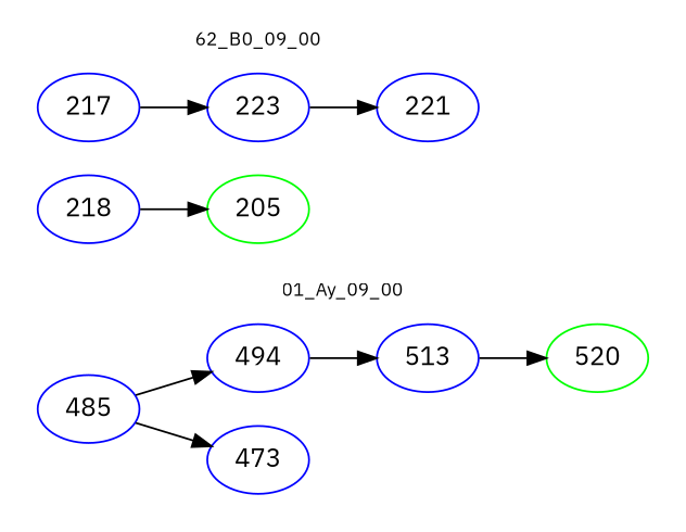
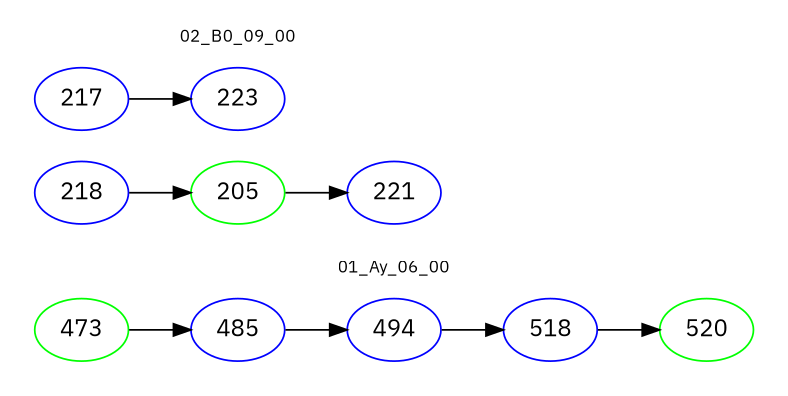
  digraph {
    fontname="IBM Plex Sans"
    rankdir=LR
    node [color=blue fontname="IBM Plex Sans"]
    edge [color=black fontname="IBM Plex Sans"]
-   n1 [label=473]
+   n1 [color=green label=473]
    n2 [label=485]
    n3 [label=494]
-   n4 [label=513]
+   n4 [label=518]
    n5 [color=green label=520]
    n6 [label=217]
    n7 [label=223]
    n8 [label=221]
    n9 [label=218]
    n10 [color=green label=205]
    subgraph cluster_1 {
      color=white
      fontsize=10
-     label="01_Ay_09_00"
+     label="01_Ay_06_00"
      n1
      n2
      n3
      n4
      n5
    }
    subgraph cluster_2 {
      color=white
      fontsize=10
-     label="62_B0_09_00"
+     label="02_B0_09_00"
      n6
      n7
      n8
      n9
      n10
    }
-   n2 -> n1
+   n1 -> n2
    n2 -> n3
    n3 -> n4
    n4 -> n5
    n6 -> n7
-   n7 -> n8
+   n10 -> n8
    n9 -> n10
  }
